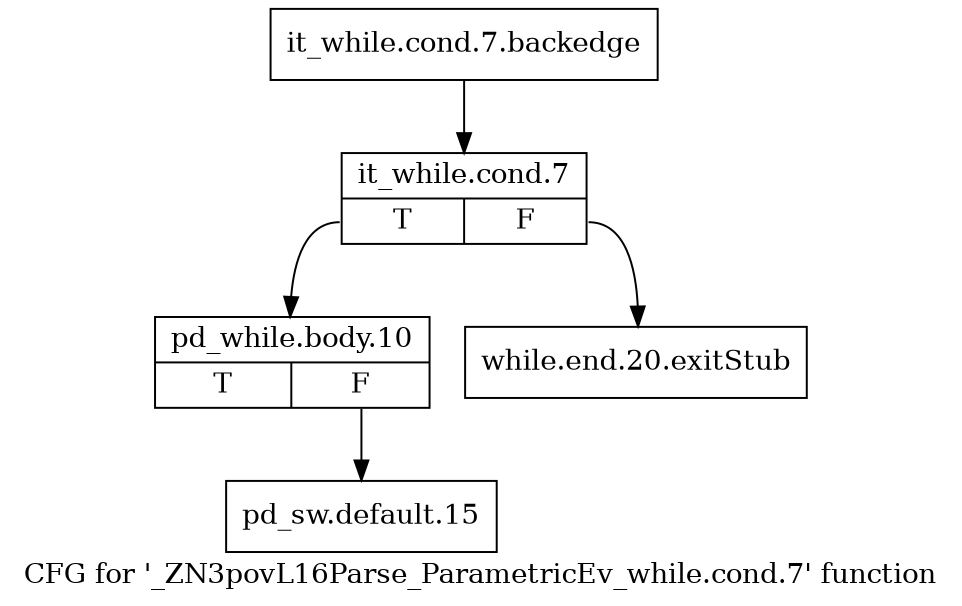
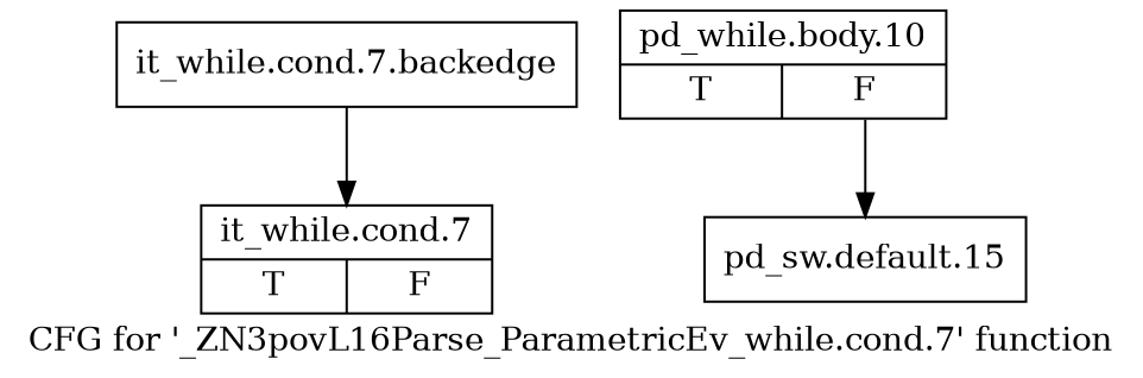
  digraph {
    label="CFG for '_ZN3povL16Parse_ParametricEv_while.cond.7' function"
    node [shape=record]
    edge [tailport=s1]
    n1 [label="{it_while.cond.7|{<s0>T|<s1>F}}"]
-   n2 [label="{while.end.20.exitStub}"]
    n3 [label="{pd_while.body.10|{<s0>T|<s1>F}}"]
    n4 [label="{pd_sw.default.15}"]
    n5 [label="{it_while.cond.7.backedge}"]
-   n1 -> n2
-   n1 -> n3 [tailport=s0]
    n3 -> n4
    n5 -> n1 [tailport=""]
  }
